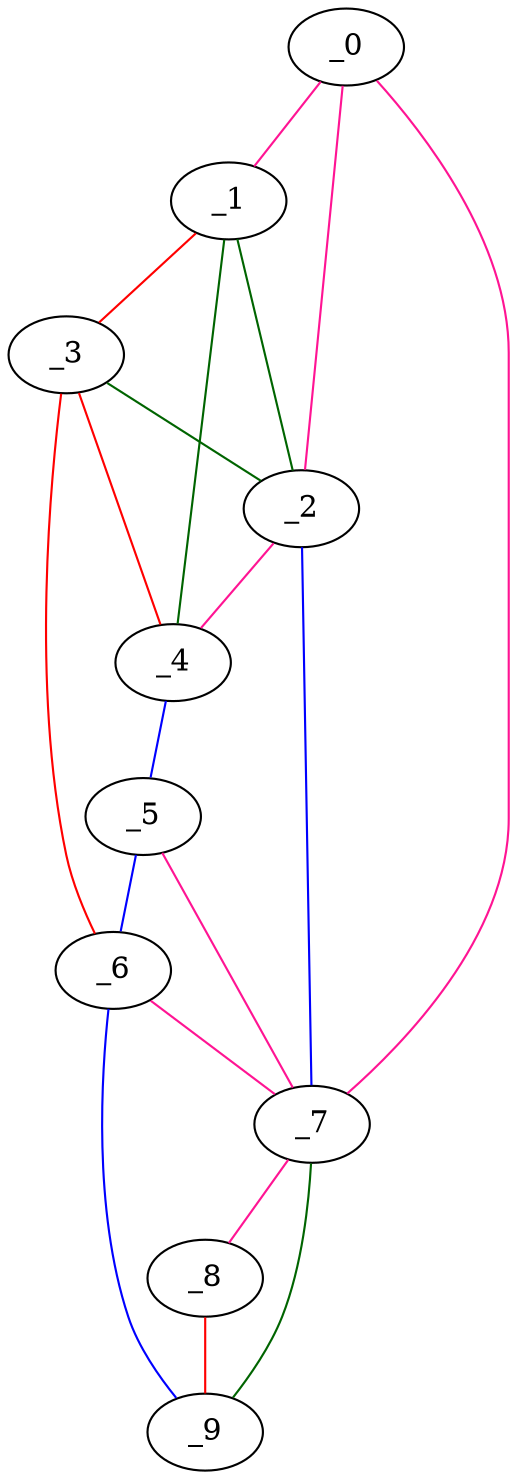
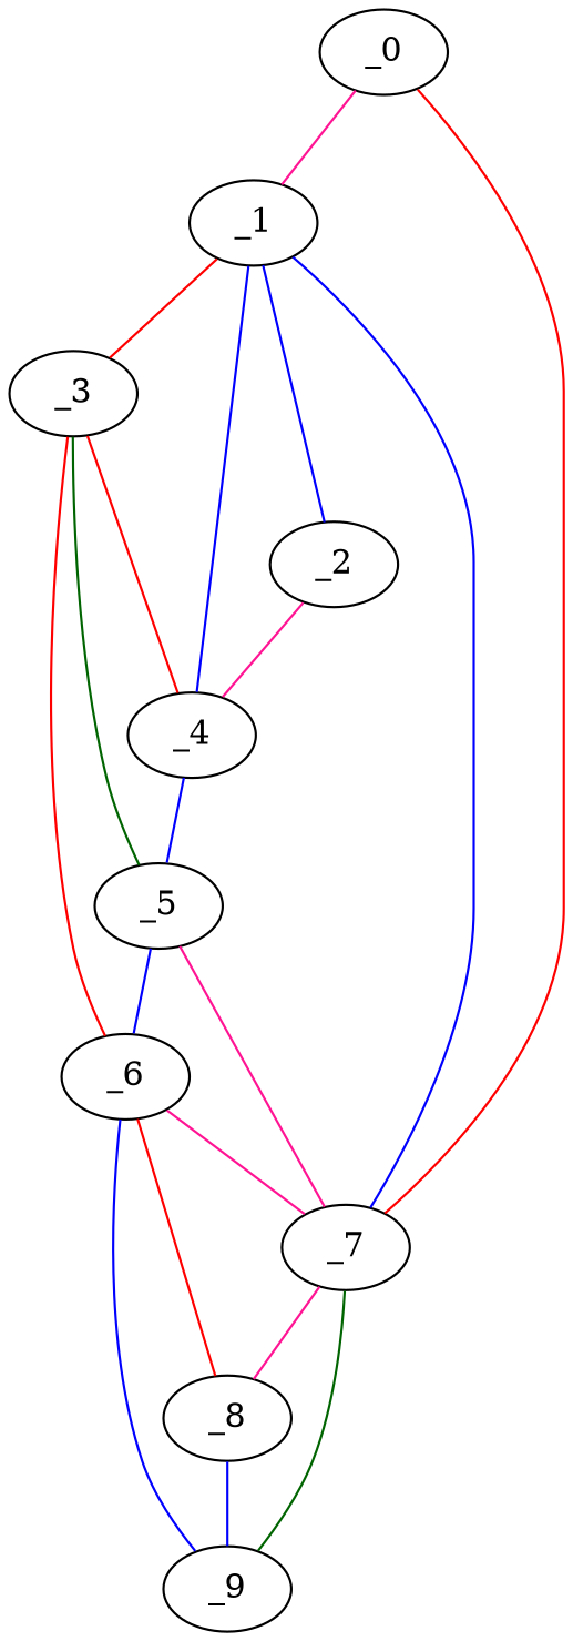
  graph {
    edge [color=deeppink valence=2]
    _0 [x=10 y=96]
    _1 [x=27 y=9]
    _2 [x=30 y=71]
    _7 [x=97 y=125]
    _3 [x=39 y=3]
    _4 [x=49 y=55]
    _8 [x=118 y=118]
    _5 [x=69 y=45]
    _6 [x=79 y=44]
    _9 [x=124 y=114]
    _0 -- _1 [valence=1]
-   _0 -- _2
-   _0 -- _7 [valence=1]
-   _1 -- _2 [color=darkgreen]
+   _0 -- _7 [color=red valence=1]
+   _1 -- _2 [color=blue]
    _1 -- _3 [color=red valence=1]
-   _1 -- _4 [color=darkgreen valence=1]
-   _2 -- _7 [color=blue]
+   _1 -- _4 [color=blue valence=1]
+   _1 -- _7 [color=blue]
    _2 -- _4
    _7 -- _8 [valence=1]
    _3 -- _4 [color=red]
-   _3 -- _2 [color=darkgreen]
+   _3 -- _5 [color=darkgreen]
    _3 -- _6 [color=red valence=1]
    _4 -- _5 [color=blue]
-   _8 -- _9 [color=red valence=1]
+   _8 -- _9 [color=blue valence=1]
    _5 -- _7
    _5 -- _6 [color=blue]
    _6 -- _7
+   _6 -- _8 [color=red]
    _6 -- _9 [color=blue valence=1]
    _9 -- _7 [color=darkgreen]
  }
